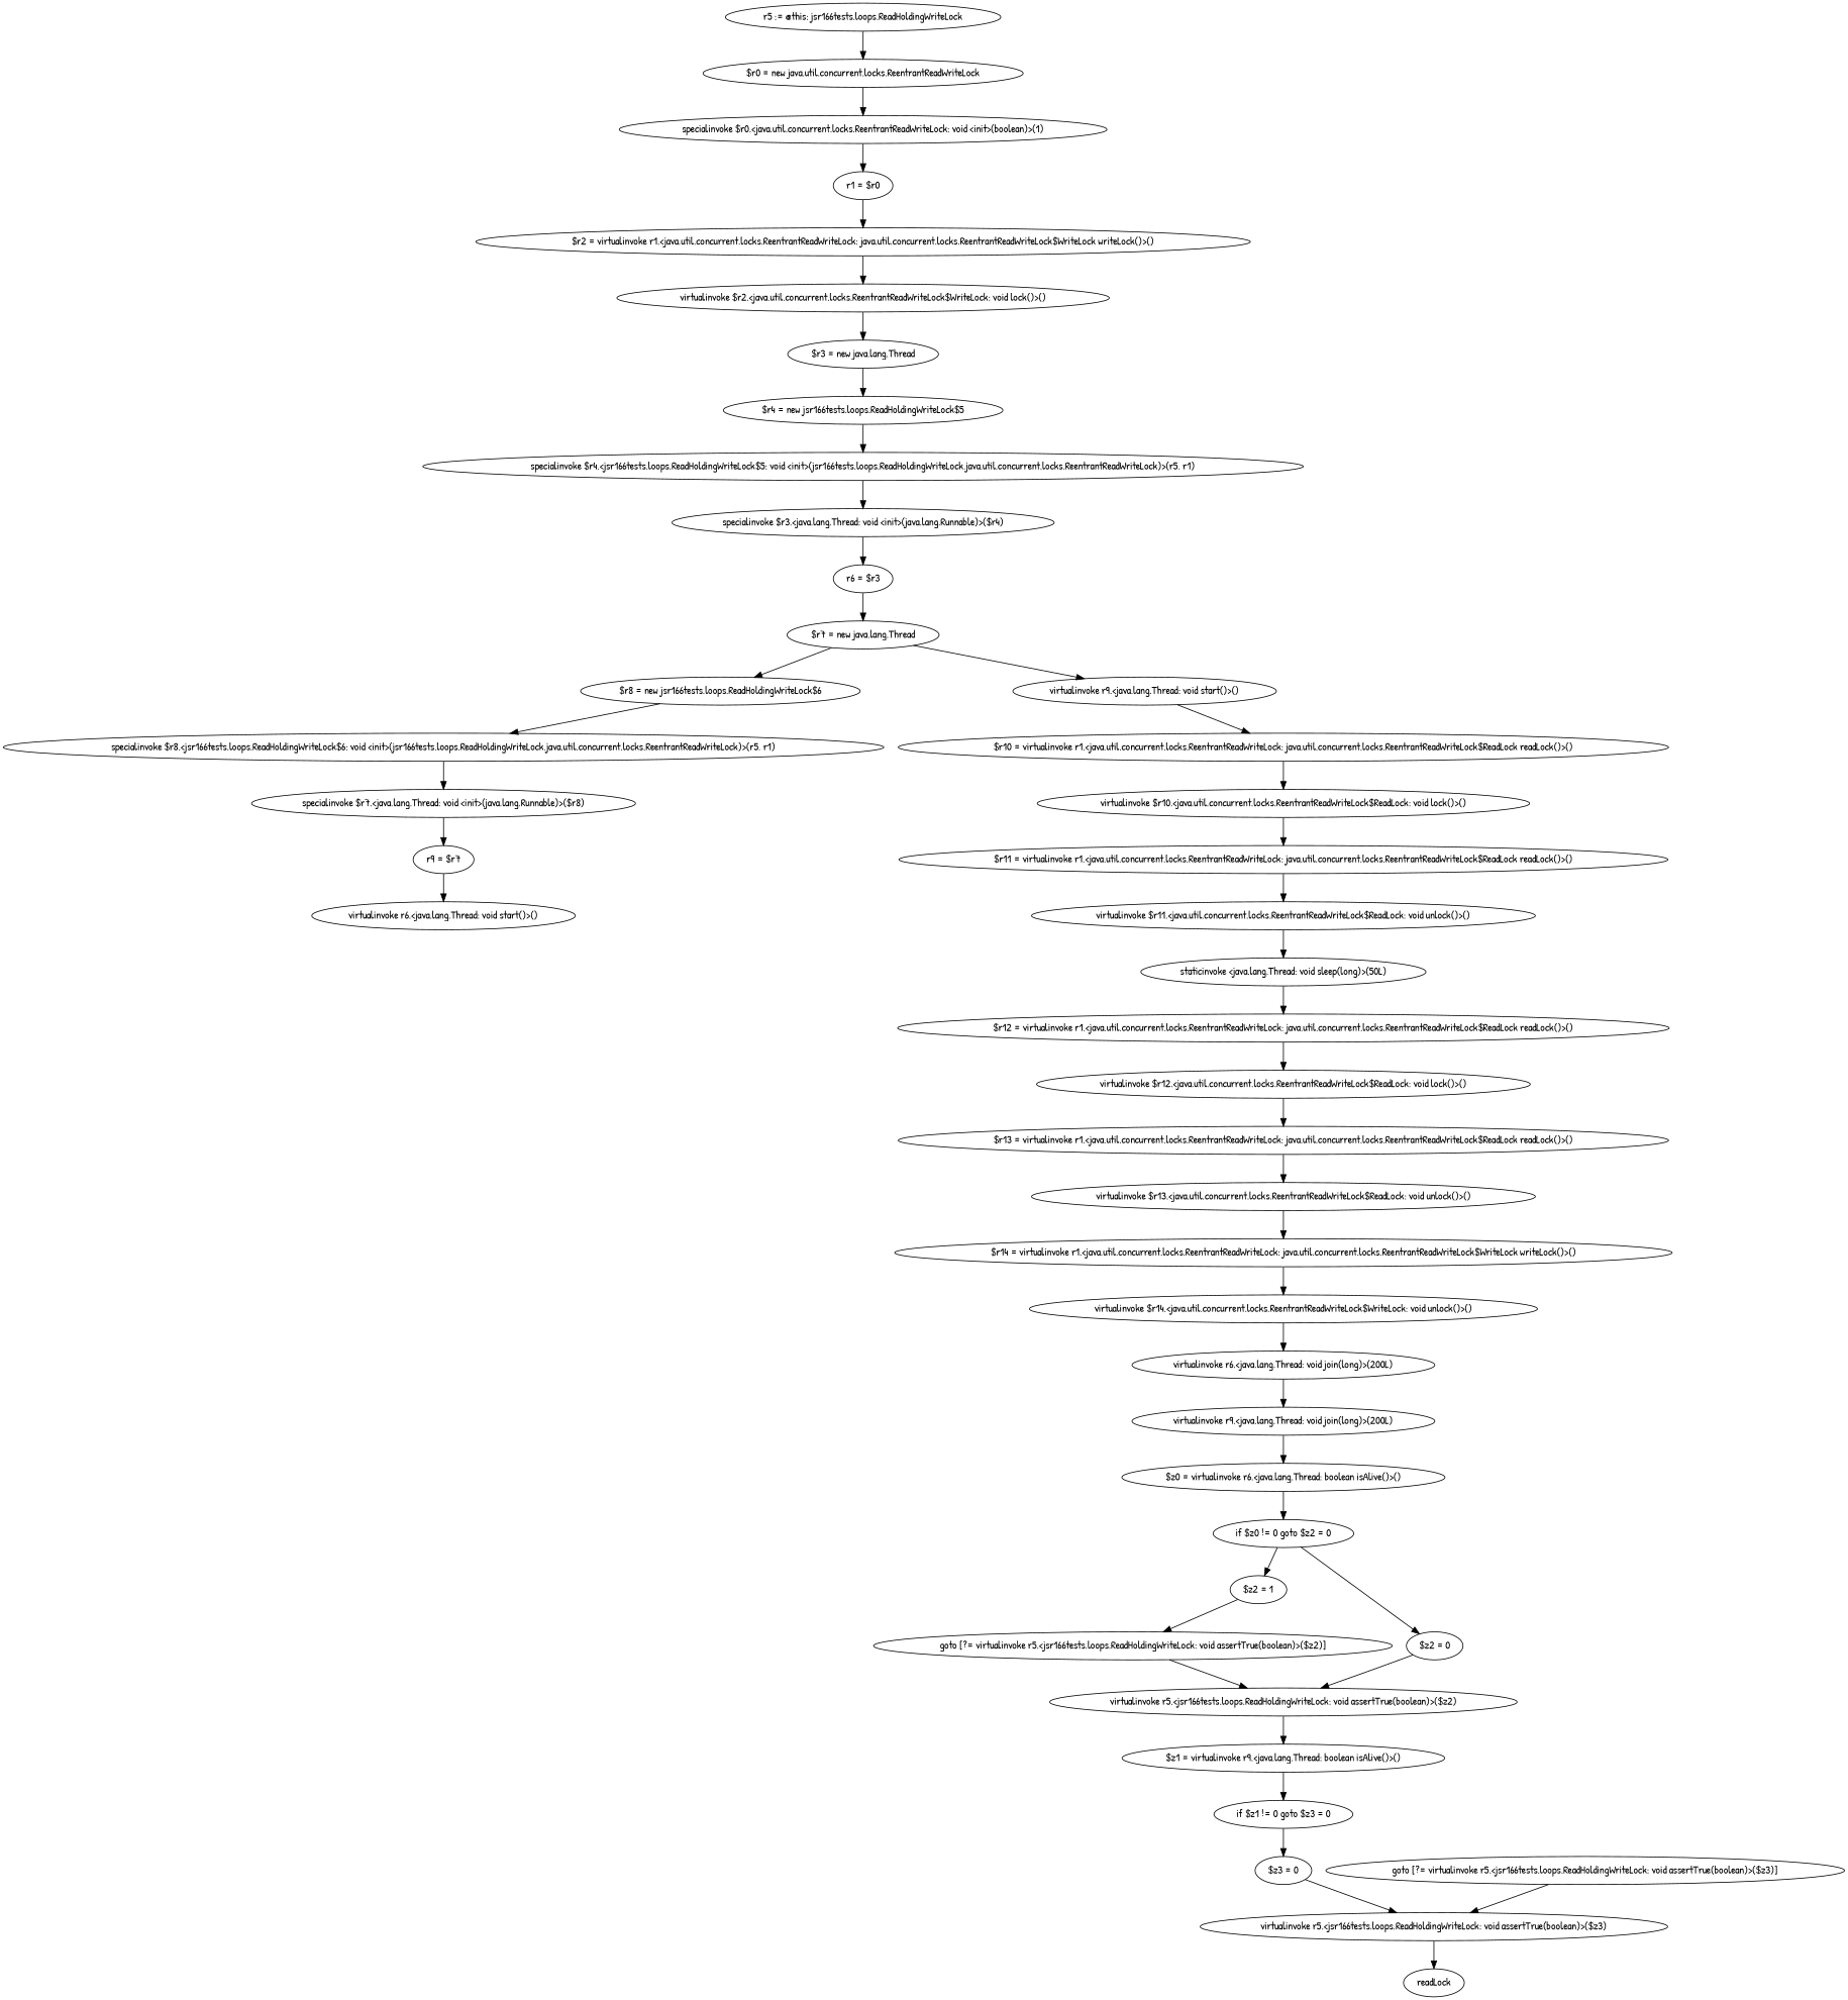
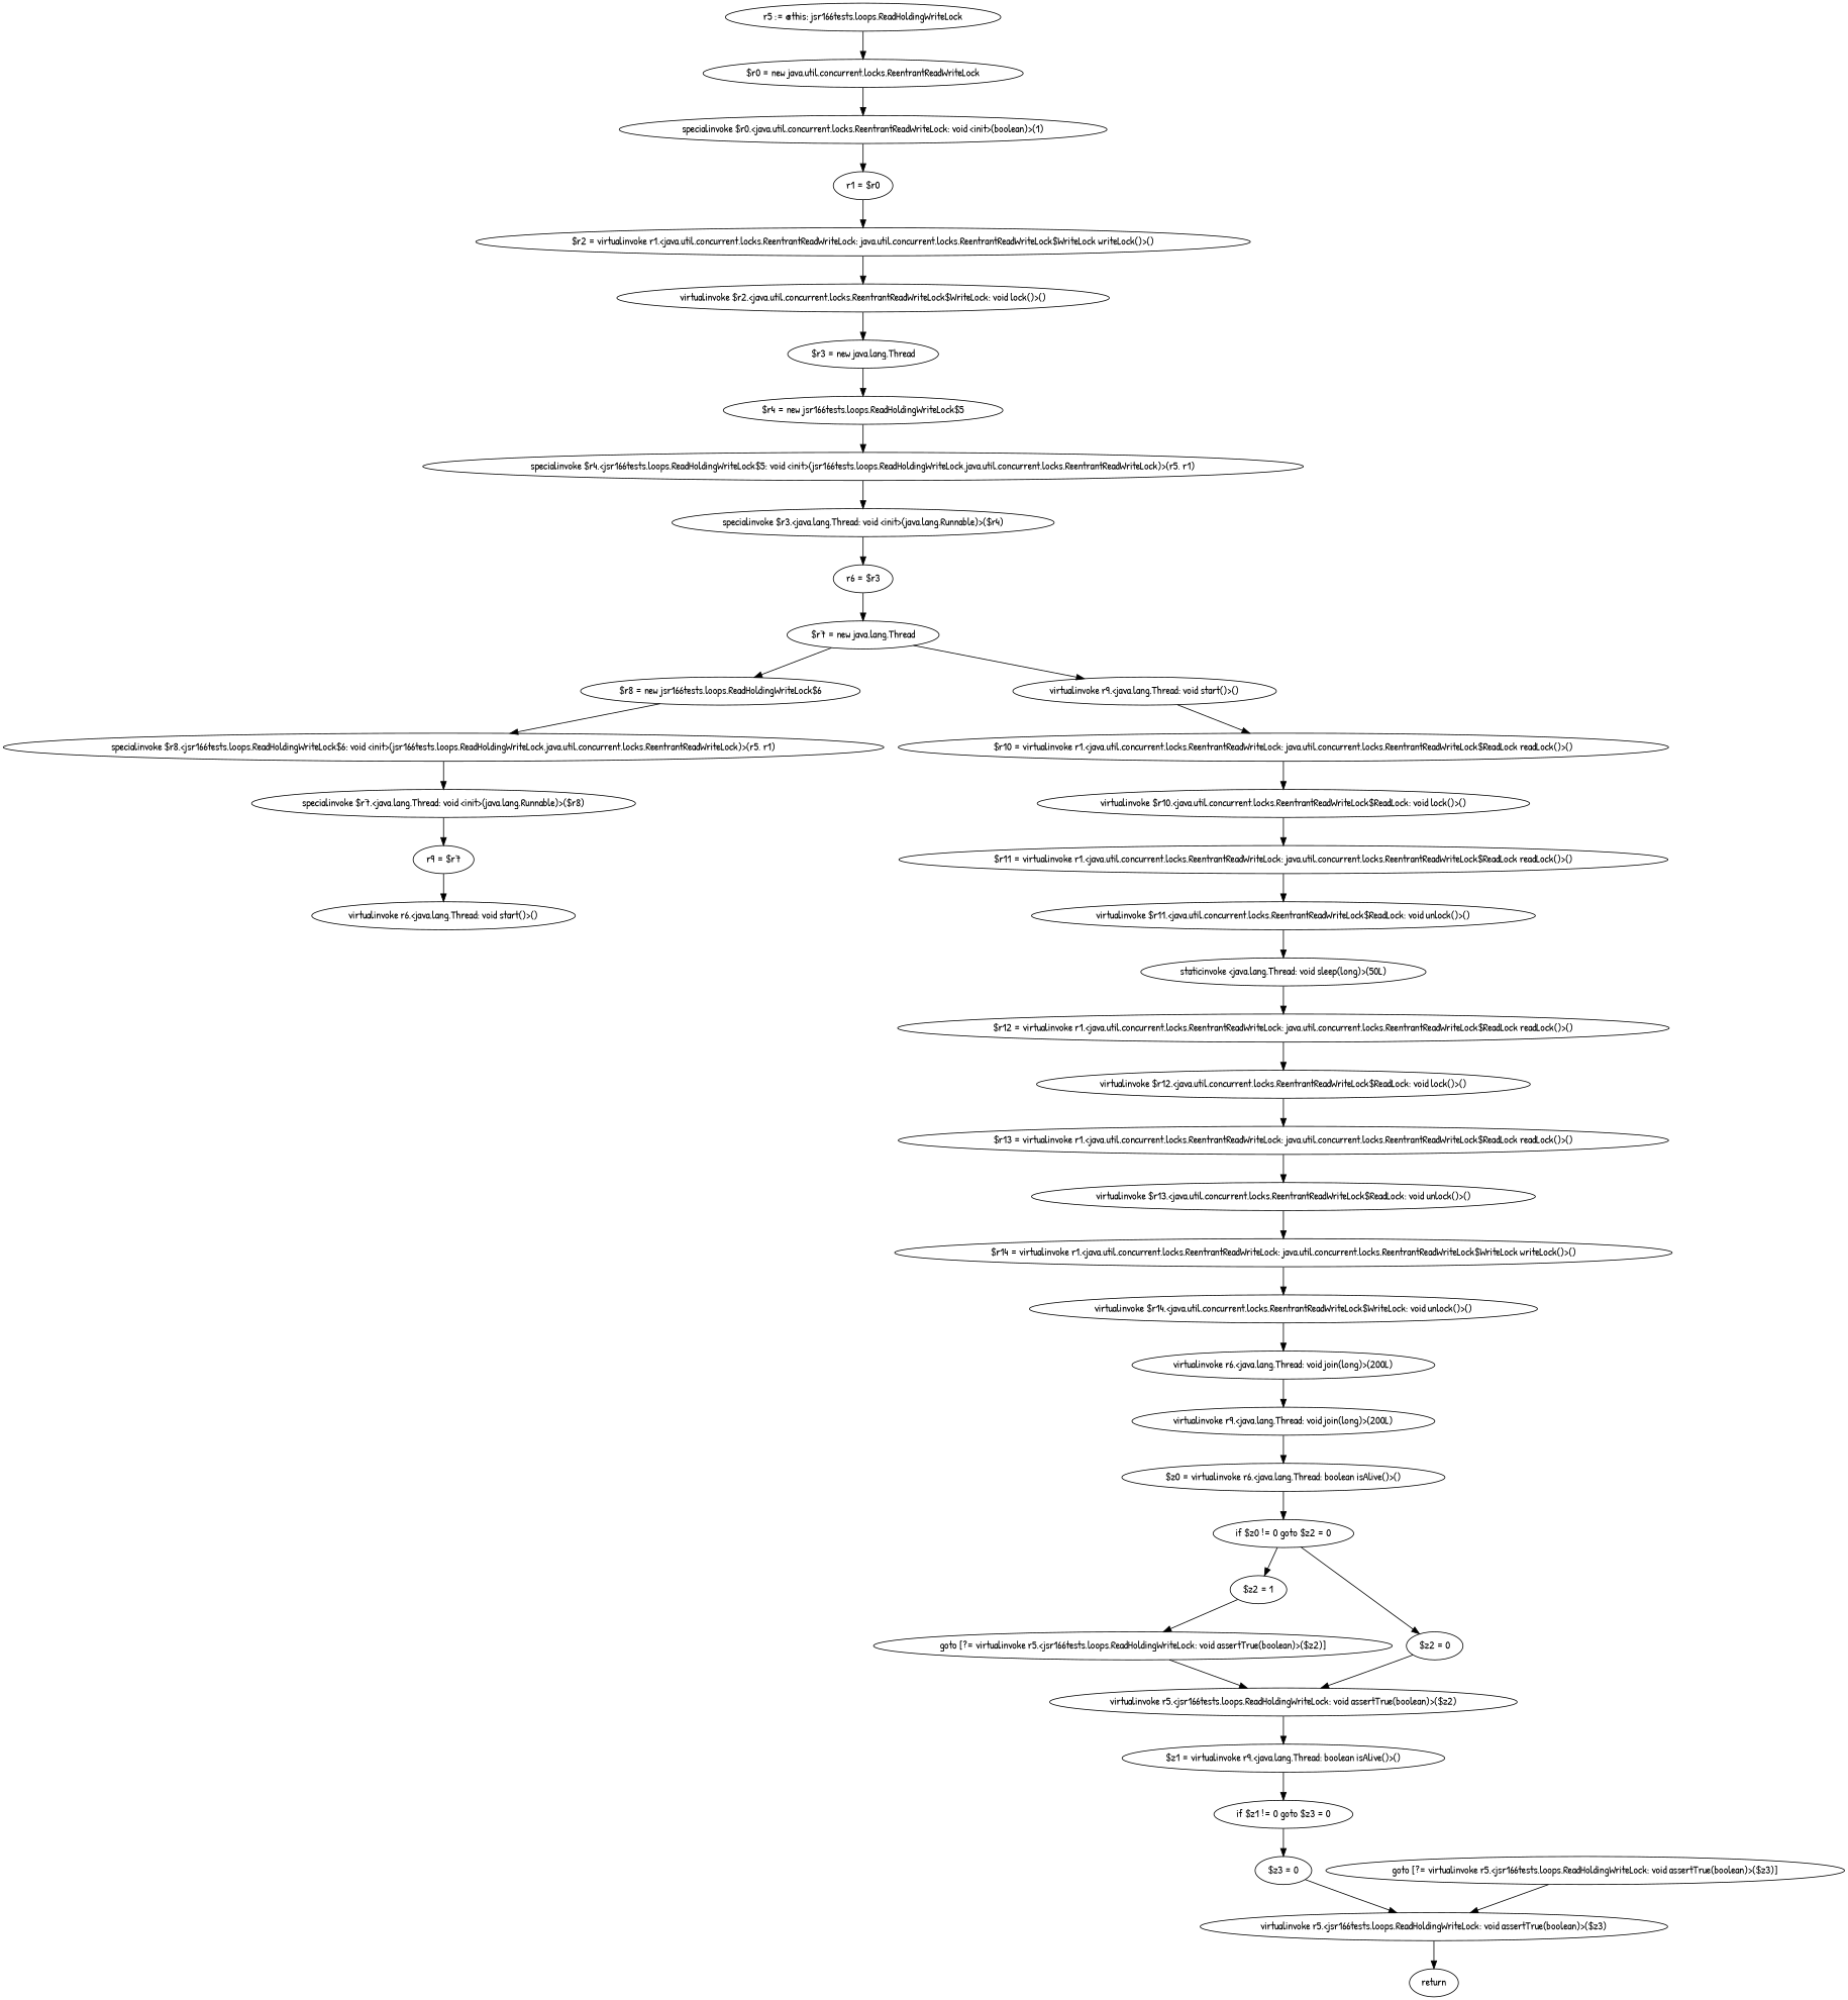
  digraph {
    fontname="Patrick Hand"
    node [fontname="Patrick Hand"]
    edge [fontname="Patrick Hand"]
    "r5 := @this: jsr166tests.loops.ReadHoldingWriteLock"
    "$r0 = new java.util.concurrent.locks.ReentrantReadWriteLock"
    "specialinvoke $r0.<java.util.concurrent.locks.ReentrantReadWriteLock: void <init>(boolean)>(1)"
    "r1 = $r0"
    "$r2 = virtualinvoke r1.<java.util.concurrent.locks.ReentrantReadWriteLock: java.util.concurrent.locks.ReentrantReadWriteLock$WriteLock writeLock()>()"
    "virtualinvoke $r2.<java.util.concurrent.locks.ReentrantReadWriteLock$WriteLock: void lock()>()"
    "$r3 = new java.lang.Thread"
    "$r4 = new jsr166tests.loops.ReadHoldingWriteLock$5"
    "specialinvoke $r4.<jsr166tests.loops.ReadHoldingWriteLock$5: void <init>(jsr166tests.loops.ReadHoldingWriteLock,java.util.concurrent.locks.ReentrantReadWriteLock)>(r5, r1)"
    "specialinvoke $r3.<java.lang.Thread: void <init>(java.lang.Runnable)>($r4)"
    "r6 = $r3"
    "$r7 = new java.lang.Thread"
    "$r8 = new jsr166tests.loops.ReadHoldingWriteLock$6"
    "virtualinvoke r9.<java.lang.Thread: void start()>()"
    "specialinvoke $r8.<jsr166tests.loops.ReadHoldingWriteLock$6: void <init>(jsr166tests.loops.ReadHoldingWriteLock,java.util.concurrent.locks.ReentrantReadWriteLock)>(r5, r1)"
    "specialinvoke $r7.<java.lang.Thread: void <init>(java.lang.Runnable)>($r8)"
    "r9 = $r7"
    "virtualinvoke r6.<java.lang.Thread: void start()>()"
    "$r10 = virtualinvoke r1.<java.util.concurrent.locks.ReentrantReadWriteLock: java.util.concurrent.locks.ReentrantReadWriteLock$ReadLock readLock()>()"
    "virtualinvoke $r10.<java.util.concurrent.locks.ReentrantReadWriteLock$ReadLock: void lock()>()"
    "$r11 = virtualinvoke r1.<java.util.concurrent.locks.ReentrantReadWriteLock: java.util.concurrent.locks.ReentrantReadWriteLock$ReadLock readLock()>()"
    "virtualinvoke $r11.<java.util.concurrent.locks.ReentrantReadWriteLock$ReadLock: void unlock()>()"
    "staticinvoke <java.lang.Thread: void sleep(long)>(50L)"
    "$r12 = virtualinvoke r1.<java.util.concurrent.locks.ReentrantReadWriteLock: java.util.concurrent.locks.ReentrantReadWriteLock$ReadLock readLock()>()"
    "virtualinvoke $r12.<java.util.concurrent.locks.ReentrantReadWriteLock$ReadLock: void lock()>()"
    "$r13 = virtualinvoke r1.<java.util.concurrent.locks.ReentrantReadWriteLock: java.util.concurrent.locks.ReentrantReadWriteLock$ReadLock readLock()>()"
    "virtualinvoke $r13.<java.util.concurrent.locks.ReentrantReadWriteLock$ReadLock: void unlock()>()"
    "$r14 = virtualinvoke r1.<java.util.concurrent.locks.ReentrantReadWriteLock: java.util.concurrent.locks.ReentrantReadWriteLock$WriteLock writeLock()>()"
    "virtualinvoke $r14.<java.util.concurrent.locks.ReentrantReadWriteLock$WriteLock: void unlock()>()"
    "virtualinvoke r6.<java.lang.Thread: void join(long)>(200L)"
    "virtualinvoke r9.<java.lang.Thread: void join(long)>(200L)"
    "$z0 = virtualinvoke r6.<java.lang.Thread: boolean isAlive()>()"
    "if $z0 != 0 goto $z2 = 0"
    "$z2 = 1"
    "$z2 = 0"
    "goto [?= virtualinvoke r5.<jsr166tests.loops.ReadHoldingWriteLock: void assertTrue(boolean)>($z2)]"
    "virtualinvoke r5.<jsr166tests.loops.ReadHoldingWriteLock: void assertTrue(boolean)>($z2)"
    "$z1 = virtualinvoke r9.<java.lang.Thread: boolean isAlive()>()"
    "if $z1 != 0 goto $z3 = 0"
    "$z3 = 0"
    "virtualinvoke r5.<jsr166tests.loops.ReadHoldingWriteLock: void assertTrue(boolean)>($z3)"
    "goto [?= virtualinvoke r5.<jsr166tests.loops.ReadHoldingWriteLock: void assertTrue(boolean)>($z3)]"
-   return [label=readLock]
+   return
    "r5 := @this: jsr166tests.loops.ReadHoldingWriteLock" -> "$r0 = new java.util.concurrent.locks.ReentrantReadWriteLock"
    "$r0 = new java.util.concurrent.locks.ReentrantReadWriteLock" -> "specialinvoke $r0.<java.util.concurrent.locks.ReentrantReadWriteLock: void <init>(boolean)>(1)"
    "specialinvoke $r0.<java.util.concurrent.locks.ReentrantReadWriteLock: void <init>(boolean)>(1)" -> "r1 = $r0"
    "r1 = $r0" -> "$r2 = virtualinvoke r1.<java.util.concurrent.locks.ReentrantReadWriteLock: java.util.concurrent.locks.ReentrantReadWriteLock$WriteLock writeLock()>()"
    "$r2 = virtualinvoke r1.<java.util.concurrent.locks.ReentrantReadWriteLock: java.util.concurrent.locks.ReentrantReadWriteLock$WriteLock writeLock()>()" -> "virtualinvoke $r2.<java.util.concurrent.locks.ReentrantReadWriteLock$WriteLock: void lock()>()"
    "virtualinvoke $r2.<java.util.concurrent.locks.ReentrantReadWriteLock$WriteLock: void lock()>()" -> "$r3 = new java.lang.Thread"
    "$r3 = new java.lang.Thread" -> "$r4 = new jsr166tests.loops.ReadHoldingWriteLock$5"
    "$r4 = new jsr166tests.loops.ReadHoldingWriteLock$5" -> "specialinvoke $r4.<jsr166tests.loops.ReadHoldingWriteLock$5: void <init>(jsr166tests.loops.ReadHoldingWriteLock,java.util.concurrent.locks.ReentrantReadWriteLock)>(r5, r1)"
    "specialinvoke $r4.<jsr166tests.loops.ReadHoldingWriteLock$5: void <init>(jsr166tests.loops.ReadHoldingWriteLock,java.util.concurrent.locks.ReentrantReadWriteLock)>(r5, r1)" -> "specialinvoke $r3.<java.lang.Thread: void <init>(java.lang.Runnable)>($r4)"
    "specialinvoke $r3.<java.lang.Thread: void <init>(java.lang.Runnable)>($r4)" -> "r6 = $r3"
    "r6 = $r3" -> "$r7 = new java.lang.Thread"
    "$r7 = new java.lang.Thread" -> "$r8 = new jsr166tests.loops.ReadHoldingWriteLock$6"
    "$r7 = new java.lang.Thread" -> "virtualinvoke r9.<java.lang.Thread: void start()>()"
    "$r8 = new jsr166tests.loops.ReadHoldingWriteLock$6" -> "specialinvoke $r8.<jsr166tests.loops.ReadHoldingWriteLock$6: void <init>(jsr166tests.loops.ReadHoldingWriteLock,java.util.concurrent.locks.ReentrantReadWriteLock)>(r5, r1)"
    "virtualinvoke r9.<java.lang.Thread: void start()>()" -> "$r10 = virtualinvoke r1.<java.util.concurrent.locks.ReentrantReadWriteLock: java.util.concurrent.locks.ReentrantReadWriteLock$ReadLock readLock()>()"
    "specialinvoke $r8.<jsr166tests.loops.ReadHoldingWriteLock$6: void <init>(jsr166tests.loops.ReadHoldingWriteLock,java.util.concurrent.locks.ReentrantReadWriteLock)>(r5, r1)" -> "specialinvoke $r7.<java.lang.Thread: void <init>(java.lang.Runnable)>($r8)"
    "specialinvoke $r7.<java.lang.Thread: void <init>(java.lang.Runnable)>($r8)" -> "r9 = $r7"
    "r9 = $r7" -> "virtualinvoke r6.<java.lang.Thread: void start()>()"
    "$r10 = virtualinvoke r1.<java.util.concurrent.locks.ReentrantReadWriteLock: java.util.concurrent.locks.ReentrantReadWriteLock$ReadLock readLock()>()" -> "virtualinvoke $r10.<java.util.concurrent.locks.ReentrantReadWriteLock$ReadLock: void lock()>()"
    "virtualinvoke $r10.<java.util.concurrent.locks.ReentrantReadWriteLock$ReadLock: void lock()>()" -> "$r11 = virtualinvoke r1.<java.util.concurrent.locks.ReentrantReadWriteLock: java.util.concurrent.locks.ReentrantReadWriteLock$ReadLock readLock()>()"
    "$r11 = virtualinvoke r1.<java.util.concurrent.locks.ReentrantReadWriteLock: java.util.concurrent.locks.ReentrantReadWriteLock$ReadLock readLock()>()" -> "virtualinvoke $r11.<java.util.concurrent.locks.ReentrantReadWriteLock$ReadLock: void unlock()>()"
    "virtualinvoke $r11.<java.util.concurrent.locks.ReentrantReadWriteLock$ReadLock: void unlock()>()" -> "staticinvoke <java.lang.Thread: void sleep(long)>(50L)"
    "staticinvoke <java.lang.Thread: void sleep(long)>(50L)" -> "$r12 = virtualinvoke r1.<java.util.concurrent.locks.ReentrantReadWriteLock: java.util.concurrent.locks.ReentrantReadWriteLock$ReadLock readLock()>()"
    "$r12 = virtualinvoke r1.<java.util.concurrent.locks.ReentrantReadWriteLock: java.util.concurrent.locks.ReentrantReadWriteLock$ReadLock readLock()>()" -> "virtualinvoke $r12.<java.util.concurrent.locks.ReentrantReadWriteLock$ReadLock: void lock()>()"
    "virtualinvoke $r12.<java.util.concurrent.locks.ReentrantReadWriteLock$ReadLock: void lock()>()" -> "$r13 = virtualinvoke r1.<java.util.concurrent.locks.ReentrantReadWriteLock: java.util.concurrent.locks.ReentrantReadWriteLock$ReadLock readLock()>()"
    "$r13 = virtualinvoke r1.<java.util.concurrent.locks.ReentrantReadWriteLock: java.util.concurrent.locks.ReentrantReadWriteLock$ReadLock readLock()>()" -> "virtualinvoke $r13.<java.util.concurrent.locks.ReentrantReadWriteLock$ReadLock: void unlock()>()"
    "virtualinvoke $r13.<java.util.concurrent.locks.ReentrantReadWriteLock$ReadLock: void unlock()>()" -> "$r14 = virtualinvoke r1.<java.util.concurrent.locks.ReentrantReadWriteLock: java.util.concurrent.locks.ReentrantReadWriteLock$WriteLock writeLock()>()"
    "$r14 = virtualinvoke r1.<java.util.concurrent.locks.ReentrantReadWriteLock: java.util.concurrent.locks.ReentrantReadWriteLock$WriteLock writeLock()>()" -> "virtualinvoke $r14.<java.util.concurrent.locks.ReentrantReadWriteLock$WriteLock: void unlock()>()"
    "virtualinvoke $r14.<java.util.concurrent.locks.ReentrantReadWriteLock$WriteLock: void unlock()>()" -> "virtualinvoke r6.<java.lang.Thread: void join(long)>(200L)"
    "virtualinvoke r6.<java.lang.Thread: void join(long)>(200L)" -> "virtualinvoke r9.<java.lang.Thread: void join(long)>(200L)"
    "virtualinvoke r9.<java.lang.Thread: void join(long)>(200L)" -> "$z0 = virtualinvoke r6.<java.lang.Thread: boolean isAlive()>()"
    "$z0 = virtualinvoke r6.<java.lang.Thread: boolean isAlive()>()" -> "if $z0 != 0 goto $z2 = 0"
    "if $z0 != 0 goto $z2 = 0" -> "$z2 = 1"
    "if $z0 != 0 goto $z2 = 0" -> "$z2 = 0"
    "$z2 = 1" -> "goto [?= virtualinvoke r5.<jsr166tests.loops.ReadHoldingWriteLock: void assertTrue(boolean)>($z2)]"
    "$z2 = 0" -> "virtualinvoke r5.<jsr166tests.loops.ReadHoldingWriteLock: void assertTrue(boolean)>($z2)"
    "goto [?= virtualinvoke r5.<jsr166tests.loops.ReadHoldingWriteLock: void assertTrue(boolean)>($z2)]" -> "virtualinvoke r5.<jsr166tests.loops.ReadHoldingWriteLock: void assertTrue(boolean)>($z2)"
    "virtualinvoke r5.<jsr166tests.loops.ReadHoldingWriteLock: void assertTrue(boolean)>($z2)" -> "$z1 = virtualinvoke r9.<java.lang.Thread: boolean isAlive()>()"
    "$z1 = virtualinvoke r9.<java.lang.Thread: boolean isAlive()>()" -> "if $z1 != 0 goto $z3 = 0"
    "if $z1 != 0 goto $z3 = 0" -> "$z3 = 0"
    "$z3 = 0" -> "virtualinvoke r5.<jsr166tests.loops.ReadHoldingWriteLock: void assertTrue(boolean)>($z3)"
    "virtualinvoke r5.<jsr166tests.loops.ReadHoldingWriteLock: void assertTrue(boolean)>($z3)" -> return
    "goto [?= virtualinvoke r5.<jsr166tests.loops.ReadHoldingWriteLock: void assertTrue(boolean)>($z3)]" -> "virtualinvoke r5.<jsr166tests.loops.ReadHoldingWriteLock: void assertTrue(boolean)>($z3)"
  }
